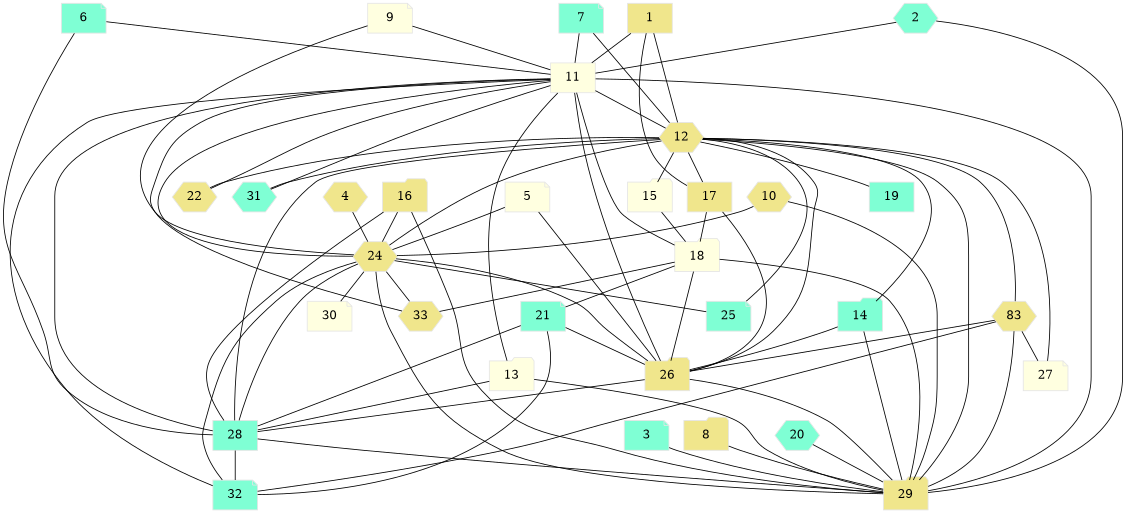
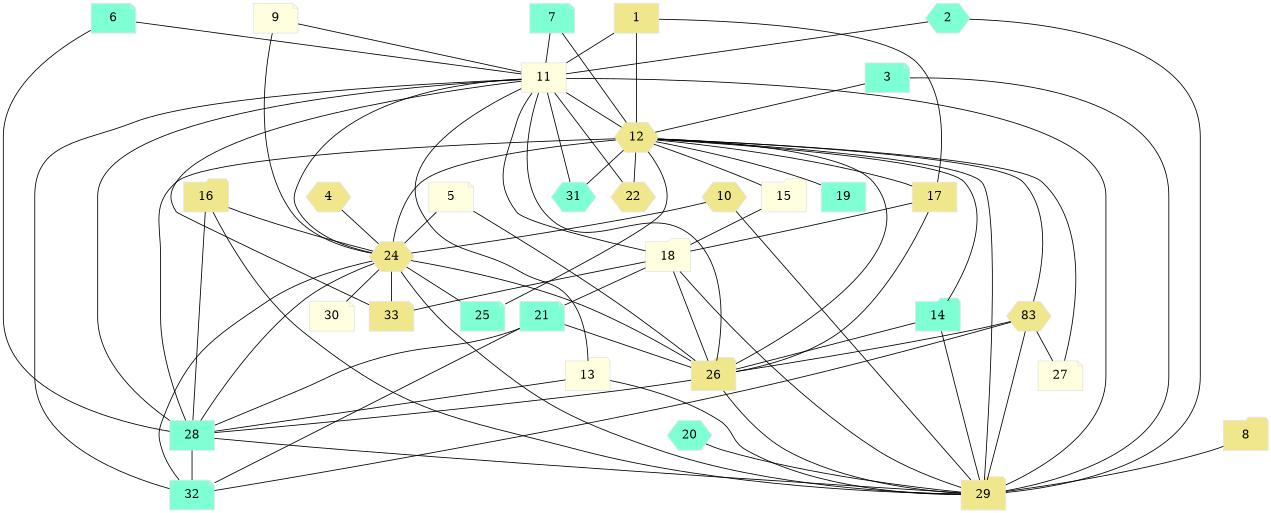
  graph {
    node [color=gray90 fillcolor=khaki shape=note style=filled]
    edge [weight=1.0]
    1 [shape=box]
    11 [fillcolor=lightyellow shape=box]
    12 [shape=hexagon]
    17 [shape=box]
    29 [shape=folder]
    24 [shape=hexagon]
    26 [shape=folder]
    28 [fillcolor=aquamarine shape=box]
    13 [fillcolor=lightyellow shape=folder]
    18 [fillcolor=lightyellow shape=folder]
    22 [shape=hexagon]
    31 [fillcolor=aquamarine shape=hexagon]
    32 [fillcolor=aquamarine]
-   33 [shape=hexagon]
+   33
    14 [fillcolor=aquamarine shape=folder]
    15 [fillcolor=lightyellow shape=folder]
    19 [fillcolor=aquamarine shape=box]
    n18 [label=83 shape=hexagon]
    25 [fillcolor=aquamarine]
    27 [fillcolor=lightyellow]
    2 [fillcolor=aquamarine shape=hexagon]
    3 [fillcolor=aquamarine]
    4 [shape=hexagon]
    30 [fillcolor=lightyellow]
    5 [fillcolor=lightyellow]
    6 [fillcolor=aquamarine]
    7 [fillcolor=aquamarine]
    8 [shape=folder]
    9 [fillcolor=lightyellow]
    10 [shape=hexagon]
    21 [fillcolor=aquamarine]
    16 [shape=folder]
    20 [fillcolor=aquamarine shape=hexagon]
    1 -- 11
    1 -- 12
    1 -- 17
    11 -- 12 [weight=6.0]
    11 -- 29 [weight=7.0]
    11 -- 24 [weight=3.0]
    11 -- 26 [weight=4.0]
    11 -- 28 [weight=4.0]
    11 -- 13
    11 -- 18 [weight=2.0]
    11 -- 22
    11 -- 31
    11 -- 32
    11 -- 33
    12 -- 17
    12 -- 29 [weight=4.0]
    12 -- 24 [weight=4.0]
    12 -- 26 [weight=2.0]
    12 -- 28 [weight=3.0]
    12 -- 22
    12 -- 31 [weight=2.0]
    12 -- 14
    12 -- 15
    12 -- 19
    12 -- n18
    12 -- 25
    12 -- 27
    17 -- 26
    17 -- 18
    24 -- 29 [weight=2.0]
    24 -- 26
    24 -- 28 [weight=2.0]
    24 -- 32
    24 -- 33
    24 -- 25
    24 -- 30
    26 -- 29 [weight=3.0]
    26 -- 28 [weight=2.0]
    28 -- 29 [weight=2.0]
    28 -- 32
    13 -- 29
    13 -- 28
    18 -- 29 [weight=2.0]
    18 -- 26
    18 -- 33
    18 -- 21
    14 -- 29
    14 -- 26
    15 -- 18
    n18 -- 29
    n18 -- 26
    n18 -- 32
    n18 -- 27
    2 -- 11
    2 -- 29
+   3 -- 12
    3 -- 29
    4 -- 24
    5 -- 24
    5 -- 26
    6 -- 11
    6 -- 28
    7 -- 11
    7 -- 12
    8 -- 29 [weight=2.0]
    9 -- 11
    9 -- 24
    10 -- 29
    10 -- 24
    21 -- 26
    21 -- 28
    21 -- 32
    16 -- 29
    16 -- 24
    16 -- 28
    20 -- 29 [weight=2.0]
  }
